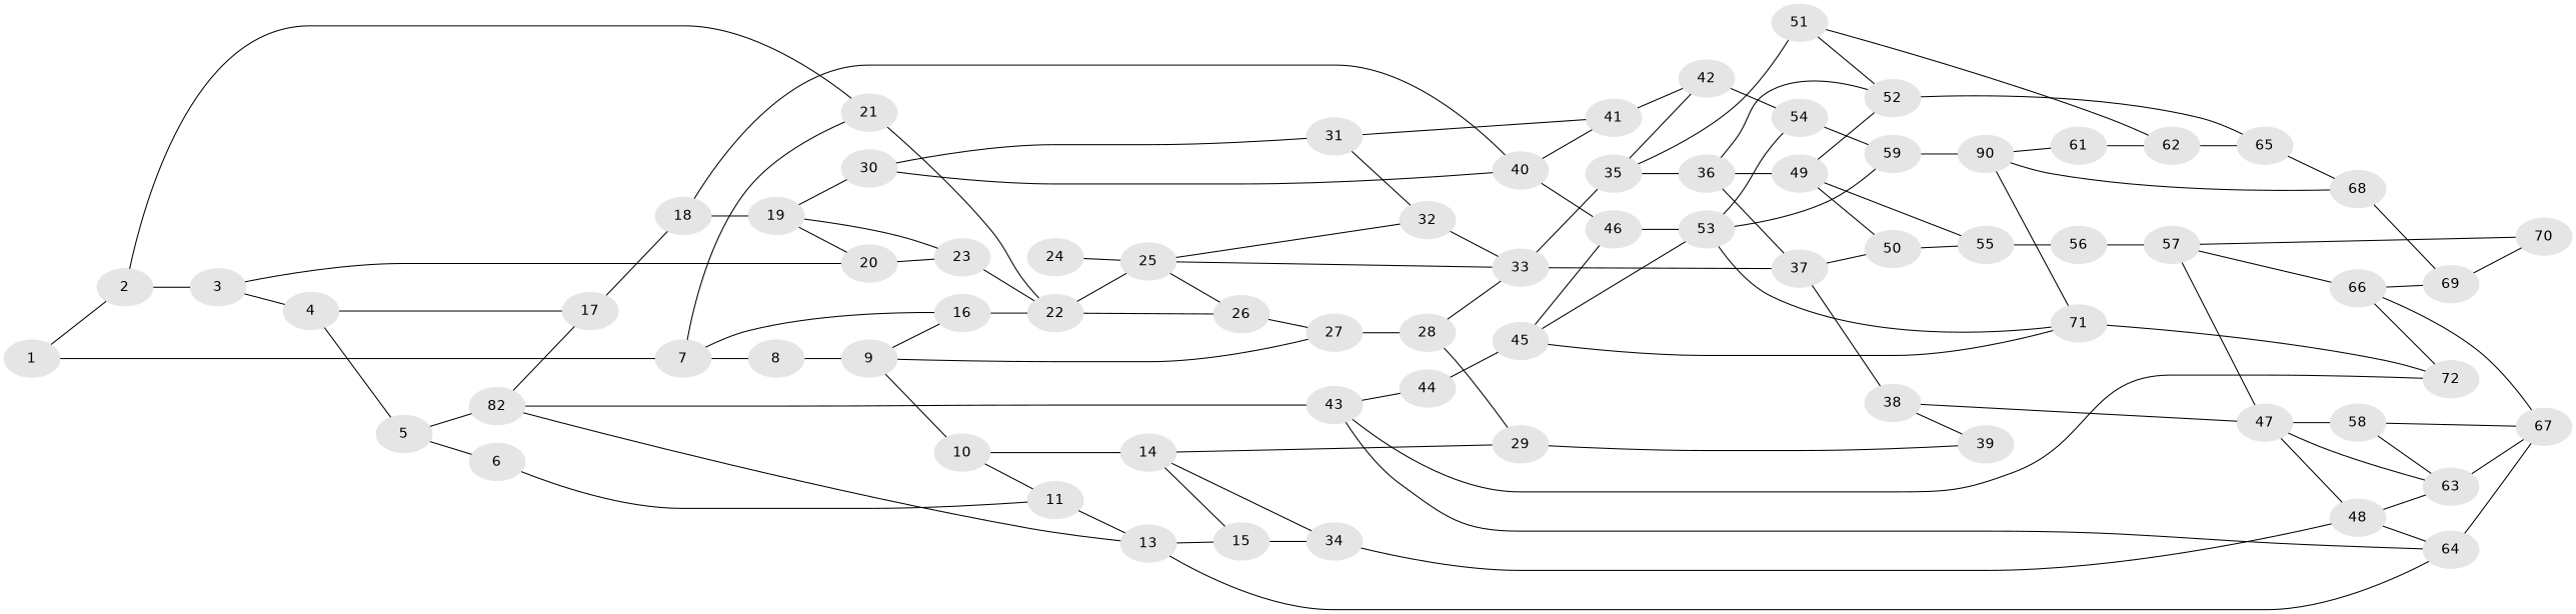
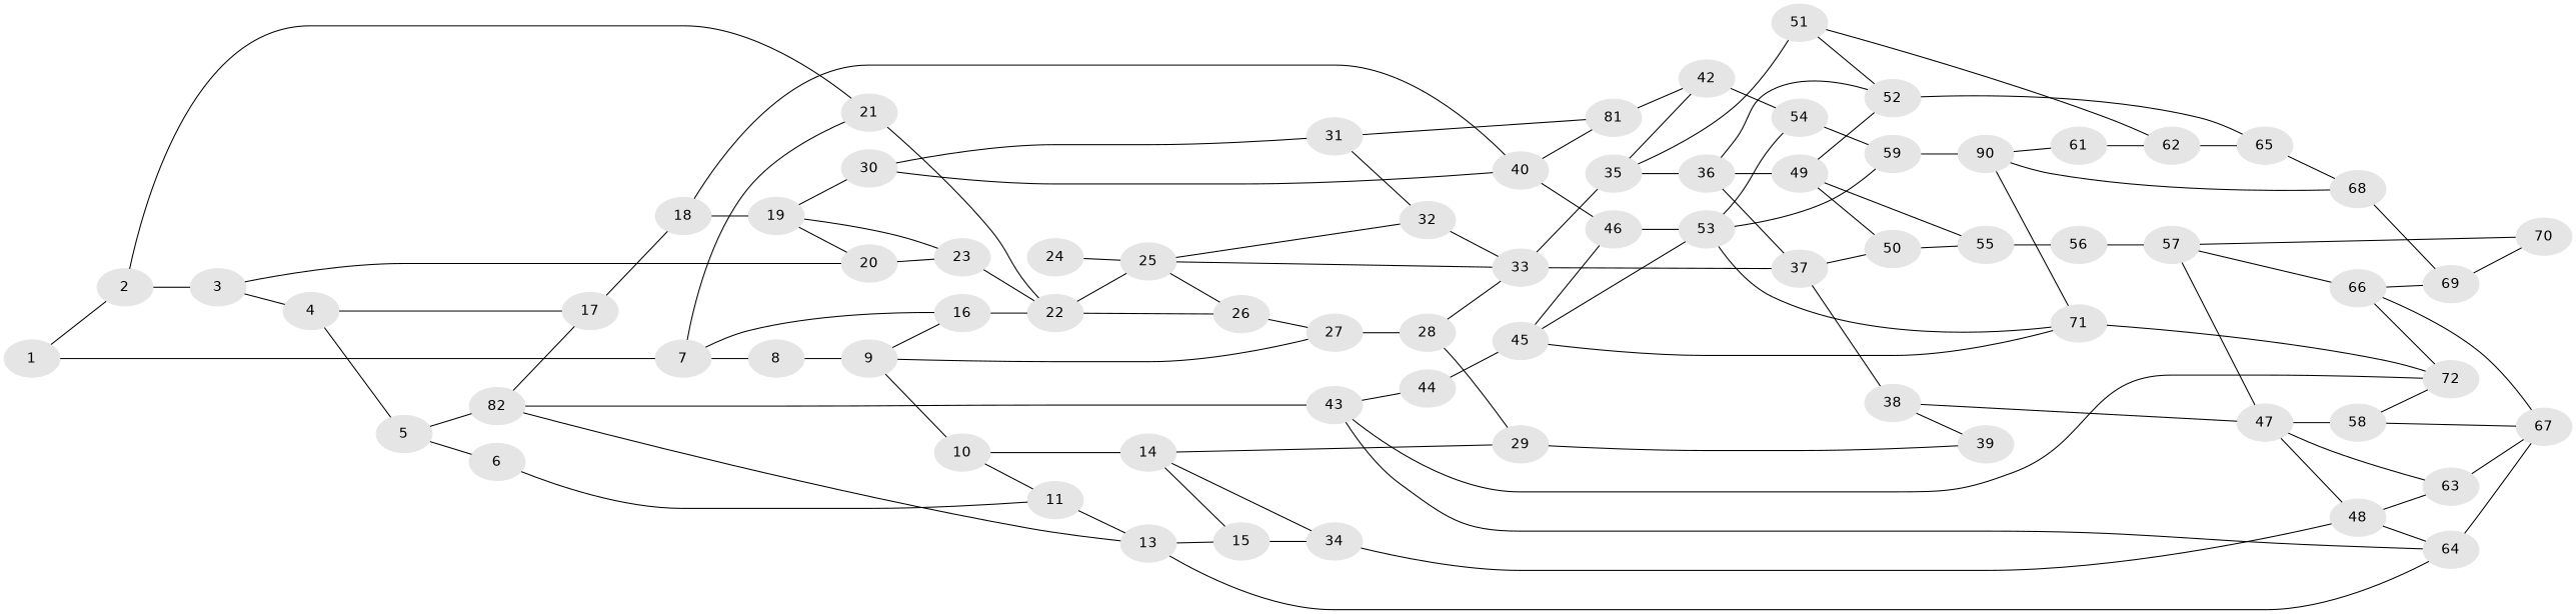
  graph {
    fontname="DejaVu Sans"
    rankdir=LR
    node [color=gray90 fontname="DejaVu Sans" style=filled]
    edge [fontname="DejaVu Sans" weight=1.0]
    1
    2
    7
    3
    21
    8
    16
    4
    20
    22
    5
    17
    23
    6
    n15 [label=82]
    18
    11
    13
    43
    9
    10
    27
    14
    28
    15
    29
    34
    64
    44
    72
    67
    39
    48
    25
    26
    19
    40
    30
-   41
+   41 [label=81]
    46
    31
    32
    33
    24
    35
    37
    42
    36
    51
    38
    50
    63
    49
    52
    54
    62
    55
    65
    47
    58
    53
    59
    45
    71
    56
    68
    n67 [label=90]
    57
    66
    70
    69
    61
    1 -- 2
    1 -- 7 [weight=2.0]
    2 -- 3
    2 -- 21
    7 -- 21
    7 -- 8 [weight=2.0]
    7 -- 16
    3 -- 4
    3 -- 20
    21 -- 22 [weight=2.0]
    8 -- 9
    16 -- 22 [weight=2.0]
    4 -- 5
    4 -- 17
    20 -- 23
    22 -- 25
    22 -- 26
    5 -- 6 [weight=2.0]
    5 -- n15
    17 -- 18 [weight=2.0]
    23 -- 22
    6 -- 11
    n15 -- 17
    n15 -- 13
    n15 -- 43
    18 -- 19 [weight=2.0]
    18 -- 40
    11 -- 13
    13 -- 15
    13 -- 64
    43 -- 64
    43 -- 44
    43 -- 72
    9 -- 16
    9 -- 10 [weight=2.0]
    9 -- 27
    10 -- 11
    10 -- 14 [weight=2.0]
    27 -- 28
    14 -- 15
    14 -- 29 [weight=2.0]
    14 -- 34
    28 -- 29 [weight=2.0]
    28 -- 33
    15 -- 34
    29 -- 39 [weight=2.0]
    34 -- 48
    64 -- 67
    44 -- 45 [weight=2.0]
    48 -- 64
    48 -- 63 [weight=3.0]
    25 -- 26
    25 -- 32
    25 -- 33
    26 -- 27
    19 -- 20
    19 -- 23
    19 -- 30 [weight=2.0]
    40 -- 41 [weight=2.0]
    40 -- 46 [weight=2.0]
    30 -- 40
    30 -- 31
    41 -- 42
    46 -- 53
    31 -- 41
    31 -- 32
    32 -- 33
    33 -- 35
    33 -- 37
    24 -- 25 [weight=2.0]
    35 -- 42
    35 -- 36
    35 -- 51
    37 -- 38
    37 -- 50
    42 -- 54
    36 -- 37
    36 -- 49
    36 -- 52
    51 -- 52
    51 -- 62
    38 -- 39
    38 -- 47
    50 -- 55
    63 -- 67
    49 -- 50
    49 -- 52 [weight=3.0]
    49 -- 55
    52 -- 65
    54 -- 59
    62 -- 65
    55 -- 56
    65 -- 68
    47 -- 48
    47 -- 63
    47 -- 58
    58 -- 67
-   58 -- 63
+   58 -- 72
    53 -- 54
    53 -- 59
    53 -- 71
    59 -- n67 [weight=2.0]
    45 -- 46 [weight=2.0]
    45 -- 53
    45 -- 71
    71 -- 72
    56 -- 57 [weight=2.0]
    68 -- 69
    n67 -- 71
    n67 -- 68
    n67 -- 61 [weight=2.0]
    57 -- 47
    57 -- 66
    57 -- 70 [weight=2.0]
    66 -- 72
    66 -- 67 [weight=2.0]
    66 -- 69
    69 -- 70
    61 -- 62
  }
